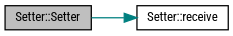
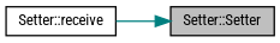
  digraph {
    rankdir=LR
    fontname="Roboto Condensed"
    node [color=black fontname="Roboto Condensed" fontsize=10 shape=record style=filled]
    n1 [fillcolor=grey75 fontcolor=black height=0.2 label="Setter::Setter" width=0.4]
    n2 [fillcolor=white height=0.2 label="Setter::receive" width=0.4]
-   n1 -> n2 [color=teal fontname="Roboto Condensed" fontsize=10 labelfontname=Helvetica labelfontsize=10 style=solid]
+   n2 -> n1 [color=teal fontname="Roboto Condensed" fontsize=10 labelfontname=Helvetica labelfontsize=10 style=solid]
  }
